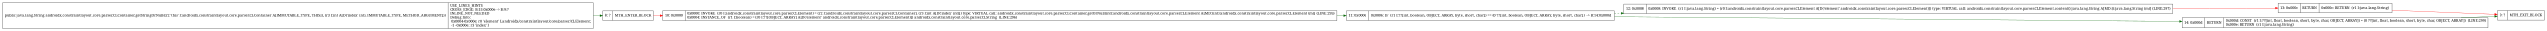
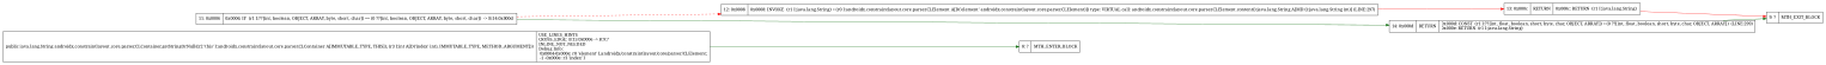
  digraph {
    fontname="Noto Serif"
    rankdir=LR
    node [fontname="Noto Serif" shape=record]
    edge [color=red fontname="Noto Serif"]
    n1 [label="{8\:\ ?|MTH_ENTER_BLOCK\l}"]
-   n2 [label="{10\:\ 0x0000|0x0000: INVOKE  (r0 I:androidx.constraintlayout.core.parser.CLElement) = (r2 I:androidx.constraintlayout.core.parser.CLContainer), (r3 I:int A[D('index' int)]) type: VIRTUAL call: androidx.constraintlayout.core.parser.CLContainer.getOrNull(int):androidx.constraintlayout.core.parser.CLElement A[MD:(int):androidx.constraintlayout.core.parser.CLElement (m)] (LINE:295)\l0x0004: INSTANCE_OF  (r1 I:boolean) = (r0 I:??[OBJECT, ARRAY] A[D('element' androidx.constraintlayout.core.parser.CLElement)]) androidx.constraintlayout.core.parser.CLString  (LINE:296)\l}"]
    n3 [label="{11\:\ 0x0006|0x0006: IF  (r1 I:??[int, boolean, OBJECT, ARRAY, byte, short, char]) == (0 ??[int, boolean, OBJECT, ARRAY, byte, short, char])  \-\> B:14:0x000d \l}"]
    n4 [label="{12\:\ 0x0008|0x0008: INVOKE  (r1 I:java.lang.String) = (r0 I:androidx.constraintlayout.core.parser.CLElement A[D('element' androidx.constraintlayout.core.parser.CLElement)]) type: VIRTUAL call: androidx.constraintlayout.core.parser.CLElement.content():java.lang.String A[MD:():java.lang.String (m)] (LINE:297)\l}"]
    n5 [label="{14\:\ 0x000d|RETURN\l|0x000d: CONST  (r1 I:??[int, float, boolean, short, byte, char, OBJECT, ARRAY]) = (0 ??[int, float, boolean, short, byte, char, OBJECT, ARRAY])  (LINE:299)\l0x000e: RETURN  (r1 I:java.lang.String) \l}"]
    n6 [label="{13\:\ 0x000c|RETURN\l|0x000c: RETURN  (r1 I:java.lang.String) \l}"]
    n7 [label="{9\:\ ?|MTH_EXIT_BLOCK\l}"]
    n8 [label="{public java.lang.String androidx.constraintlayout.core.parser.CLContainer.getStringOrNull((r2 'this' I:androidx.constraintlayout.core.parser.CLContainer A[IMMUTABLE_TYPE, THIS]), (r3 I:int A[D('index' int), IMMUTABLE_TYPE, METHOD_ARGUMENT]))  | USE_LINES_HINTS\lCROSS_EDGE: B:15:0x000e \-\> B:9:?\lINLINE_NOT_NEEDED\lDebug Info:\l  0x0004\-0x000e: r0 'element' Landroidx\/constraintlayout\/core\/parser\/CLElement;\l  \-1 \-0x000e: r3 'index' I\l}"]
-   n1 -> n2
-   n2 -> n3 [color=darkgreen]
-   n3 -> n4 [color=darkgreen style=dashed]
+   n3 -> n4 [style=dashed]
    n3 -> n5 [color=darkgreen]
    n4 -> n6
    n5 -> n7 [color=darkgreen]
    n6 -> n7
    n8 -> n1 [color=darkgreen]
  }
